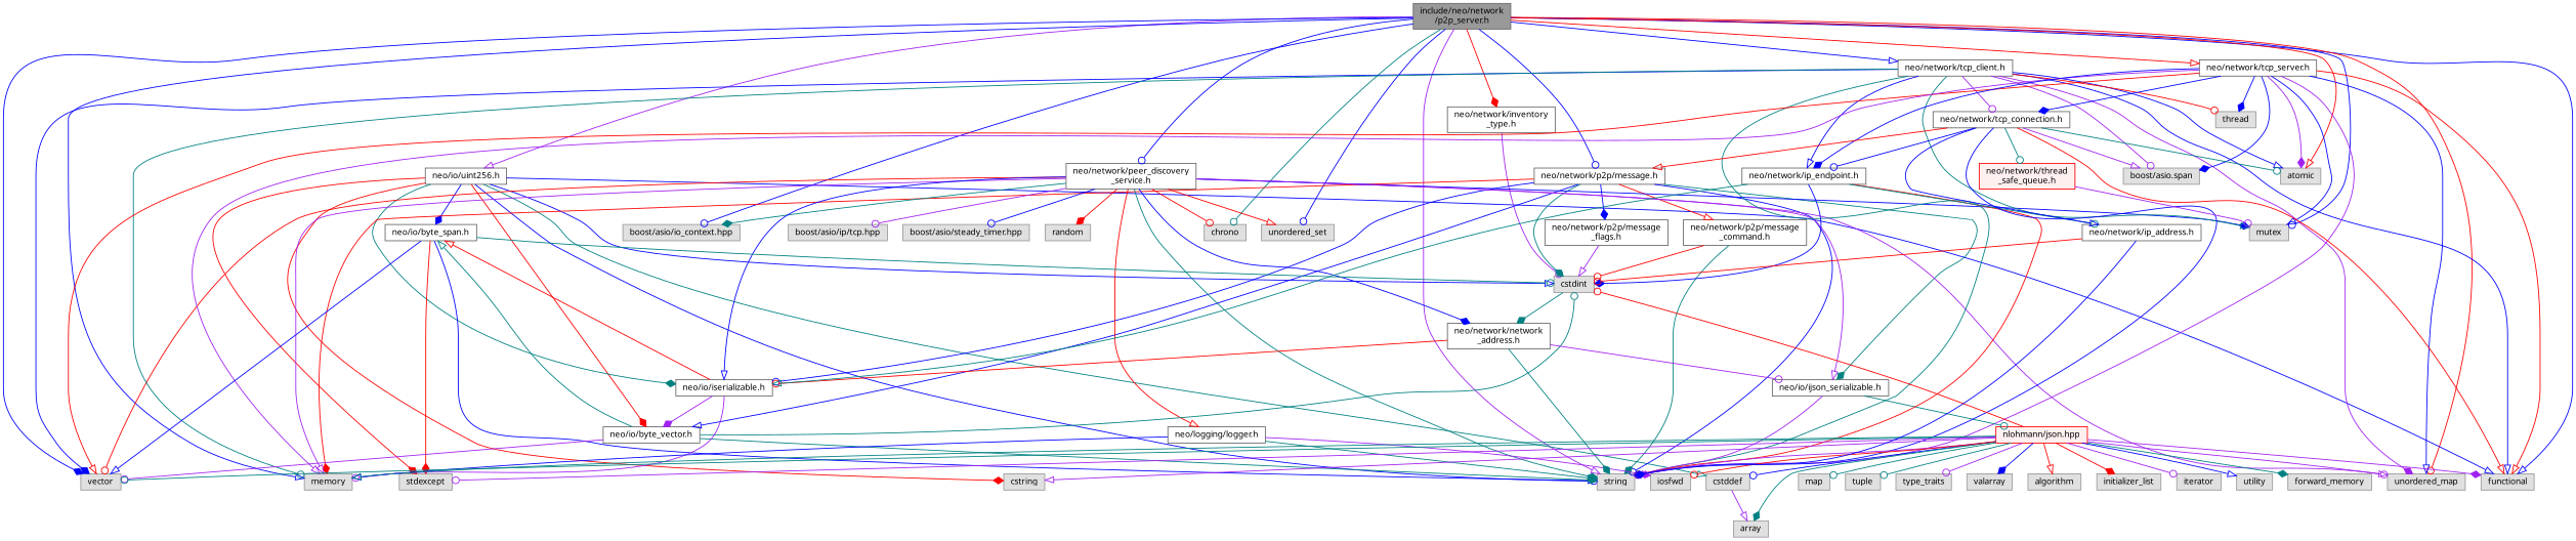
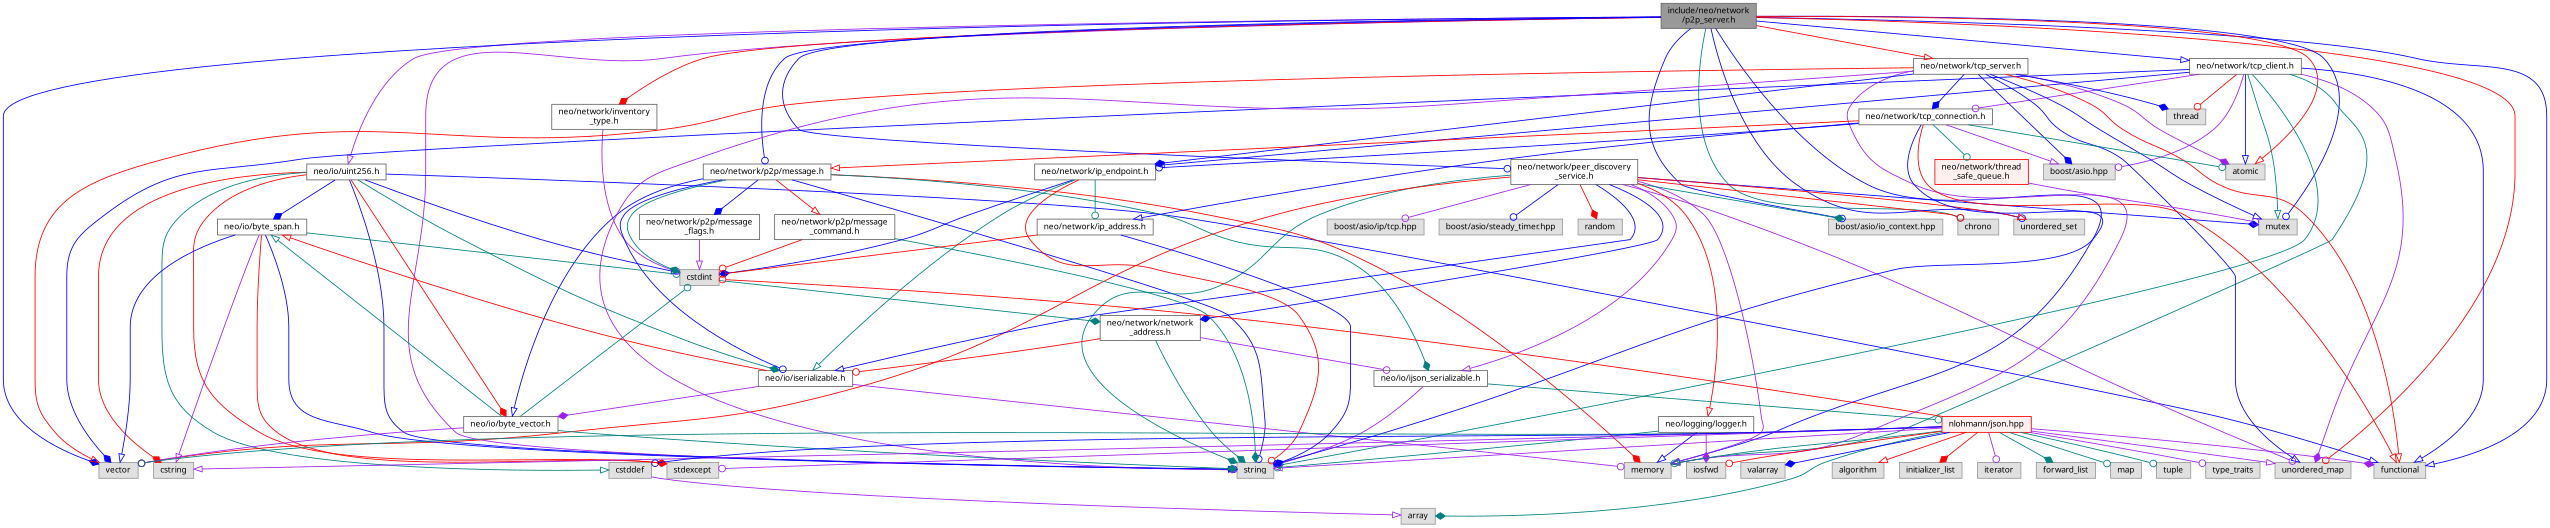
  digraph {
    fontname="Noto Sans"
    node [color=grey60 fillcolor="#E0E0E0" fontname="Noto Sans" fontsize=10 shape=box style=filled]
    edge [arrowhead=odot color=blue fontname="Noto Sans" fontsize=10 labelfontname=Helvetica labelfontsize=10 style=solid]
    n1 [color=gray40 fillcolor=grey60 fontcolor=black height=0.2 label="include/neo/network\l/p2p_server.h" width=0.4]
    n2 [color=grey40 fillcolor=white height=0.2 label="neo/io/uint256.h" width=0.4]
    n3 [height=0.2 label=string width=0.4]
    n4 [height=0.2 label=vector width=0.4]
    n5 [height=0.2 label=memory width=0.4]
    n6 [height=0.2 label=functional width=0.4]
    n7 [color=grey40 fillcolor=white height=0.2 label="neo/network/inventory\l_type.h" width=0.4]
    n8 [color=grey40 fillcolor=white height=0.2 label="neo/network/p2p/message.h" width=0.4]
    n9 [height=0.2 label=unordered_map width=0.4]
    n10 [color=grey40 fillcolor=white height=0.2 label="neo/network/peer_discovery\l_service.h" width=0.4]
    n11 [height=0.2 label="boost/asio/io_context.hpp" width=0.4]
    n12 [height=0.2 label=chrono width=0.4]
    n13 [height=0.2 label=mutex width=0.4]
    n14 [height=0.2 label=unordered_set width=0.4]
    n15 [color=grey40 fillcolor=white height=0.2 label="neo/network/tcp_client.h" width=0.4]
    n16 [height=0.2 label=atomic width=0.4]
    n17 [color=grey40 fillcolor=white height=0.2 label="neo/network/tcp_server.h" width=0.4]
    n18 [color=grey40 fillcolor=white height=0.2 label="neo/io/byte_span.h" width=0.4]
    n19 [height=0.2 label=cstdint width=0.4]
    n20 [height=0.2 label=cstring width=0.4]
    n21 [height=0.2 label=stdexcept width=0.4]
    n22 [color=grey40 fillcolor=white height=0.2 label="neo/io/byte_vector.h" width=0.4]
    n23 [color=grey40 fillcolor=white height=0.2 label="neo/io/iserializable.h" width=0.4]
    n24 [height=0.2 label=cstddef width=0.4]
    n25 [color=grey40 fillcolor=white height=0.2 label="neo/io/ijson_serializable.h" width=0.4]
    n26 [color=grey40 fillcolor=white height=0.2 label="neo/network/p2p/message\l_command.h" width=0.4]
    n27 [color=grey40 fillcolor=white height=0.2 label="neo/network/p2p/message\l_flags.h" width=0.4]
    n28 [color=grey40 fillcolor=white height=0.2 label="neo/logging/logger.h" width=0.4]
    n29 [color=grey40 fillcolor=white height=0.2 label="neo/network/network\l_address.h" width=0.4]
    n30 [height=0.2 label="boost/asio/ip/tcp.hpp" width=0.4]
    n31 [height=0.2 label="boost/asio/steady_timer.hpp" width=0.4]
    n32 [height=0.2 label=random width=0.4]
    n33 [color=grey40 fillcolor=white height=0.2 label="neo/network/ip_endpoint.h" width=0.4]
    n34 [color=grey40 fillcolor=white height=0.2 label="neo/network/tcp_connection.h" width=0.4]
-   n35 [height=0.2 label="boost/asio.span" width=0.4]
+   n35 [height=0.2 label="boost/asio.hpp" width=0.4]
    n36 [height=0.2 label=thread width=0.4]
    n37 [height=0.2 label=array width=0.4]
    n38 [color=red fillcolor="#FFF0F0" height=0.2 label="nlohmann/json.hpp" width=0.4]
    n39 [height=0.2 label=algorithm width=0.4]
    n40 [height=0.2 label=initializer_list width=0.4]
    n41 [height=0.2 label=iosfwd width=0.4]
    n42 [height=0.2 label=iterator width=0.4]
-   n43 [height=0.2 label=utility width=0.4]
-   n44 [height=0.2 label=forward_memory width=0.4]
+   n44 [height=0.2 label=forward_list width=0.4]
    n45 [height=0.2 label=map width=0.4]
    n46 [height=0.2 label=tuple width=0.4]
    n47 [height=0.2 label=type_traits width=0.4]
    n48 [height=0.2 label=valarray width=0.4]
    n49 [color=grey40 fillcolor=white height=0.2 label="neo/network/ip_address.h" width=0.4]
    n50 [color=red fillcolor="#FFF0F0" height=0.2 label="neo/network/thread\l_safe_queue.h" width=0.4]
    n1 -> n2 [arrowhead=onormal color=purple]
    n1 -> n3 [arrowhead=onormal color=purple]
    n1 -> n4 [arrowhead=diamond]
    n1 -> n5 [arrowhead=onormal]
    n1 -> n6 [arrowhead=onormal]
    n1 -> n7 [arrowhead=diamond color=red]
    n1 -> n8
    n1 -> n9 [color=red]
    n1 -> n10
    n1 -> n11
    n1 -> n12 [color=teal]
    n1 -> n13
    n1 -> n14
    n1 -> n15 [arrowhead=onormal]
    n1 -> n16 [arrowhead=onormal color=red]
    n1 -> n17 [arrowhead=onormal color=red]
    n2 -> n3
    n2 -> n6 [arrowhead=onormal]
    n2 -> n18 [arrowhead=diamond]
    n2 -> n19 [arrowhead=onormal]
    n2 -> n20 [arrowhead=diamond color=red]
    n2 -> n21 [arrowhead=diamond color=red]
    n2 -> n22 [arrowhead=diamond color=red]
    n2 -> n23 [arrowhead=diamond color=teal]
    n2 -> n24 [arrowhead=onormal color=teal]
    n7 -> n19 [color=purple]
    n8 -> n3
    n8 -> n5 [arrowhead=diamond color=red]
    n8 -> n19 [arrowhead=diamond color=teal]
    n8 -> n22 [arrowhead=onormal]
    n8 -> n23
    n8 -> n25 [arrowhead=diamond color=teal]
    n8 -> n26 [arrowhead=onormal color=red]
    n8 -> n27 [arrowhead=diamond]
    n10 -> n3 [arrowhead=diamond color=teal]
    n10 -> n4 [color=red]
    n10 -> n5 [arrowhead=onormal color=purple]
    n10 -> n9 [color=purple]
    n10 -> n11 [arrowhead=diamond color=teal]
    n10 -> n12 [color=red]
    n10 -> n13 [arrowhead=diamond]
    n10 -> n14 [arrowhead=onormal color=red]
    n10 -> n23 [arrowhead=onormal]
    n10 -> n25 [arrowhead=onormal color=purple]
    n10 -> n28 [arrowhead=onormal color=red]
    n10 -> n29 [arrowhead=diamond]
    n10 -> n30 [color=purple]
    n10 -> n31
    n10 -> n32 [arrowhead=diamond color=red]
    n15 -> n3 [arrowhead=diamond color=teal]
    n15 -> n4 [arrowhead=diamond]
    n15 -> n5 [color=teal]
    n15 -> n6 [arrowhead=onormal]
    n15 -> n9 [arrowhead=diamond color=purple]
    n15 -> n13 [arrowhead=onormal color=teal]
    n15 -> n16 [arrowhead=onormal]
    n15 -> n33 [arrowhead=onormal]
    n15 -> n34 [color=purple]
    n15 -> n35 [color=purple]
    n15 -> n36 [color=red]
    n17 -> n3 [arrowhead=diamond color=purple]
    n17 -> n4 [arrowhead=onormal color=red]
    n17 -> n5 [arrowhead=onormal color=purple]
    n17 -> n6 [arrowhead=onormal color=red]
    n17 -> n9 [arrowhead=onormal]
    n17 -> n13 [arrowhead=onormal]
    n17 -> n16 [arrowhead=diamond color=purple]
    n17 -> n33 [arrowhead=diamond]
    n17 -> n34 [arrowhead=diamond]
    n17 -> n35 [arrowhead=diamond]
    n17 -> n36 [arrowhead=diamond]
    n18 -> n3 [arrowhead=onormal]
    n18 -> n4 [arrowhead=onormal]
    n18 -> n19 [color=teal]
+   n18 -> n20 [arrowhead=onormal color=purple]
    n18 -> n21 [arrowhead=diamond color=red]
    n19 -> n29 [arrowhead=diamond color=teal]
    n22 -> n3 [arrowhead=diamond color=teal]
    n22 -> n4 [color=purple]
    n22 -> n18 [arrowhead=onormal color=teal]
    n22 -> n19 [color=teal]
    n23 -> n5 [color=purple]
    n23 -> n18 [arrowhead=onormal color=red]
    n23 -> n22 [arrowhead=diamond color=purple]
    n24 -> n37 [arrowhead=onormal color=purple]
    n25 -> n3 [color=purple]
    n25 -> n38 [color=teal]
    n26 -> n3 [arrowhead=diamond color=teal]
    n26 -> n19 [color=red]
    n27 -> n19 [arrowhead=onormal color=purple]
    n28 -> n3 [color=teal]
    n28 -> n5 [arrowhead=onormal]
    n28 -> n41 [arrowhead=diamond color=purple]
    n29 -> n3 [arrowhead=diamond color=teal]
    n29 -> n23 [color=red]
    n29 -> n25 [color=purple]
    n33 -> n3 [color=red]
    n33 -> n19 [arrowhead=diamond]
    n33 -> n23 [arrowhead=onormal color=teal]
    n33 -> n49 [color=teal]
    n34 -> n3
    n34 -> n6 [arrowhead=onormal color=red]
    n34 -> n8 [arrowhead=onormal color=red]
    n34 -> n16 [color=teal]
    n34 -> n33
    n34 -> n35 [arrowhead=onormal color=purple]
    n34 -> n49 [arrowhead=onormal]
    n34 -> n50 [color=teal]
    n38 -> n3 [arrowhead=onormal color=purple]
    n38 -> n4 [color=teal]
    n38 -> n5 [arrowhead=onormal color=teal]
    n38 -> n6 [arrowhead=diamond color=purple]
    n38 -> n9 [arrowhead=onormal color=purple]
    n38 -> n19 [color=red]
    n38 -> n20 [arrowhead=onormal color=purple]
    n38 -> n21 [color=purple]
    n38 -> n24
    n38 -> n37 [arrowhead=diamond color=teal]
    n38 -> n39 [arrowhead=onormal color=red]
    n38 -> n40 [arrowhead=diamond color=red]
    n38 -> n41 [color=red]
    n38 -> n42 [color=purple]
-   n38 -> n43 [arrowhead=onormal]
    n38 -> n44 [arrowhead=diamond color=teal]
    n38 -> n45 [color=teal]
    n38 -> n46 [color=teal]
    n38 -> n47 [color=purple]
    n38 -> n48 [arrowhead=diamond]
    n49 -> n3 [arrowhead=diamond]
    n49 -> n19 [color=red]
    n50 -> n13 [color=purple]
  }
